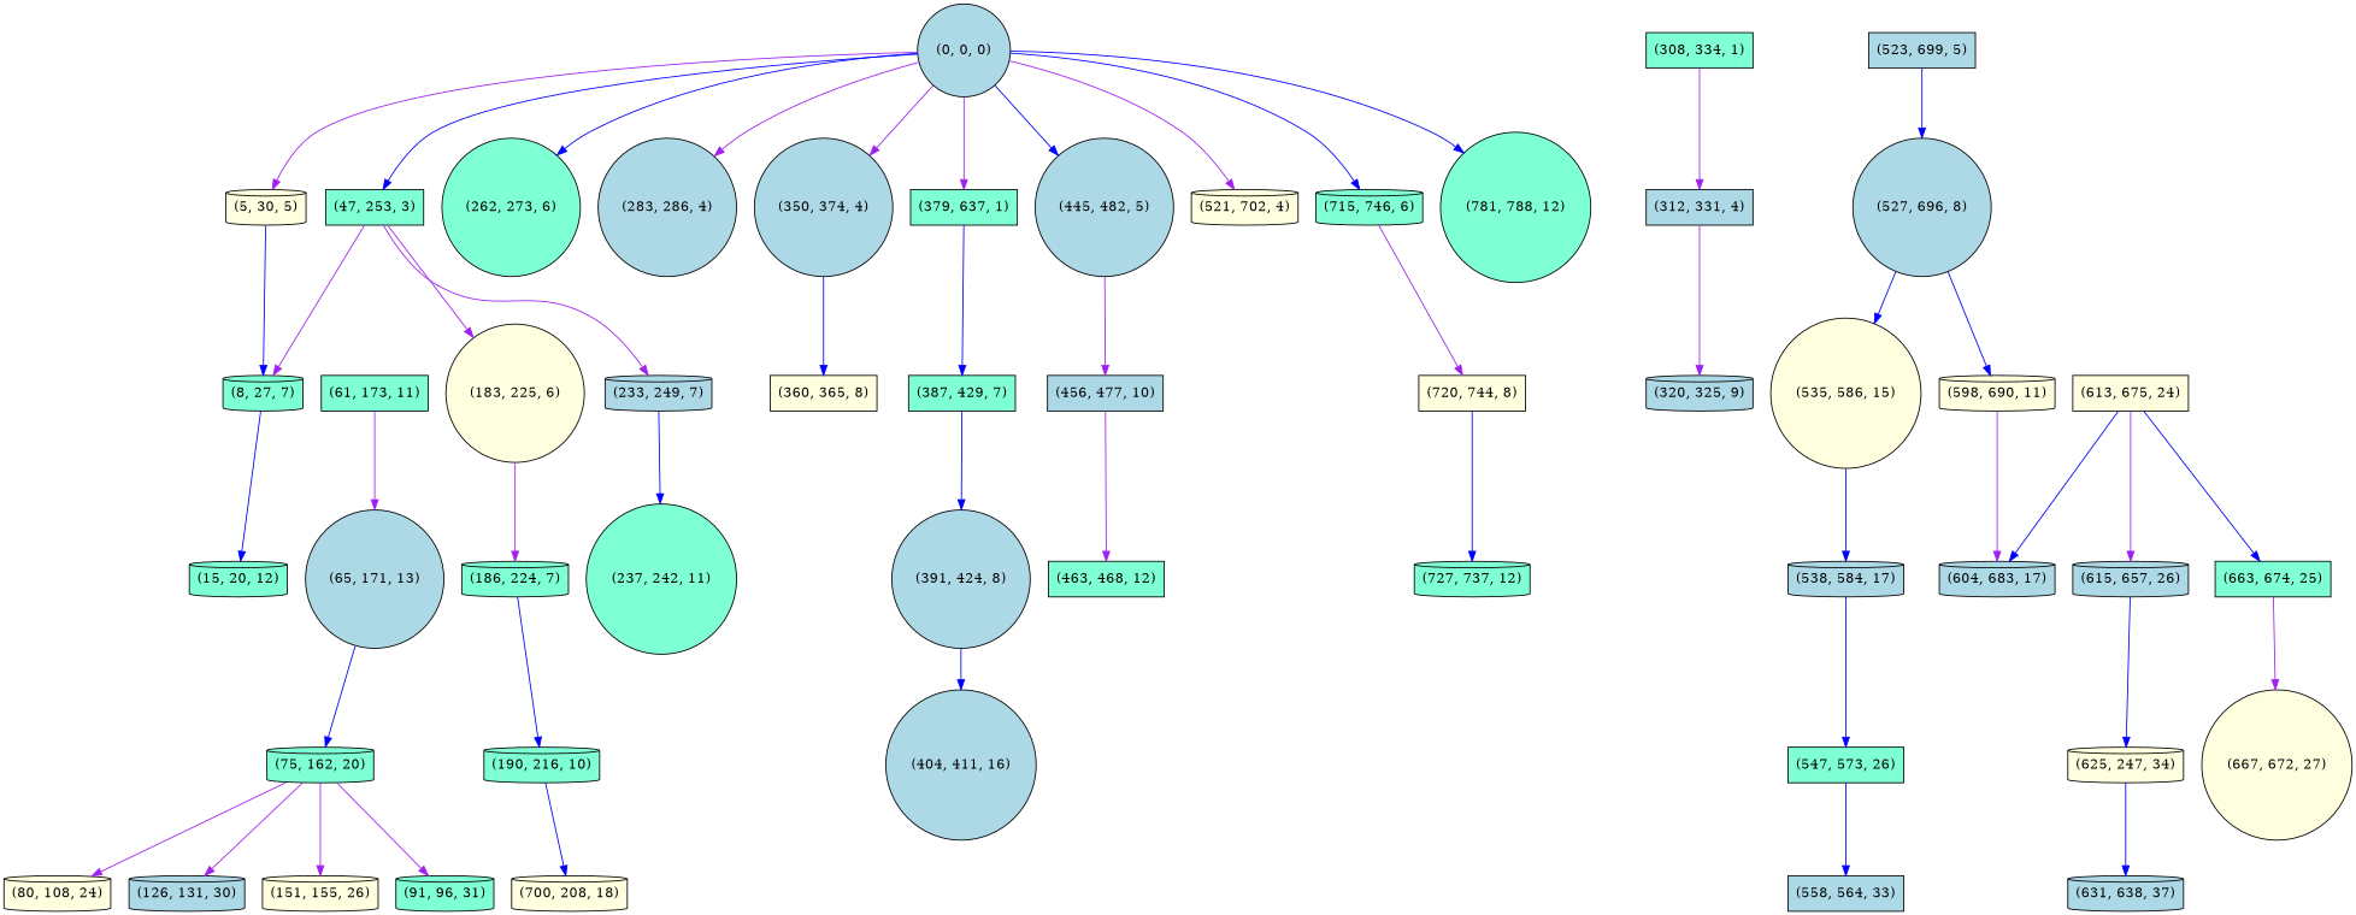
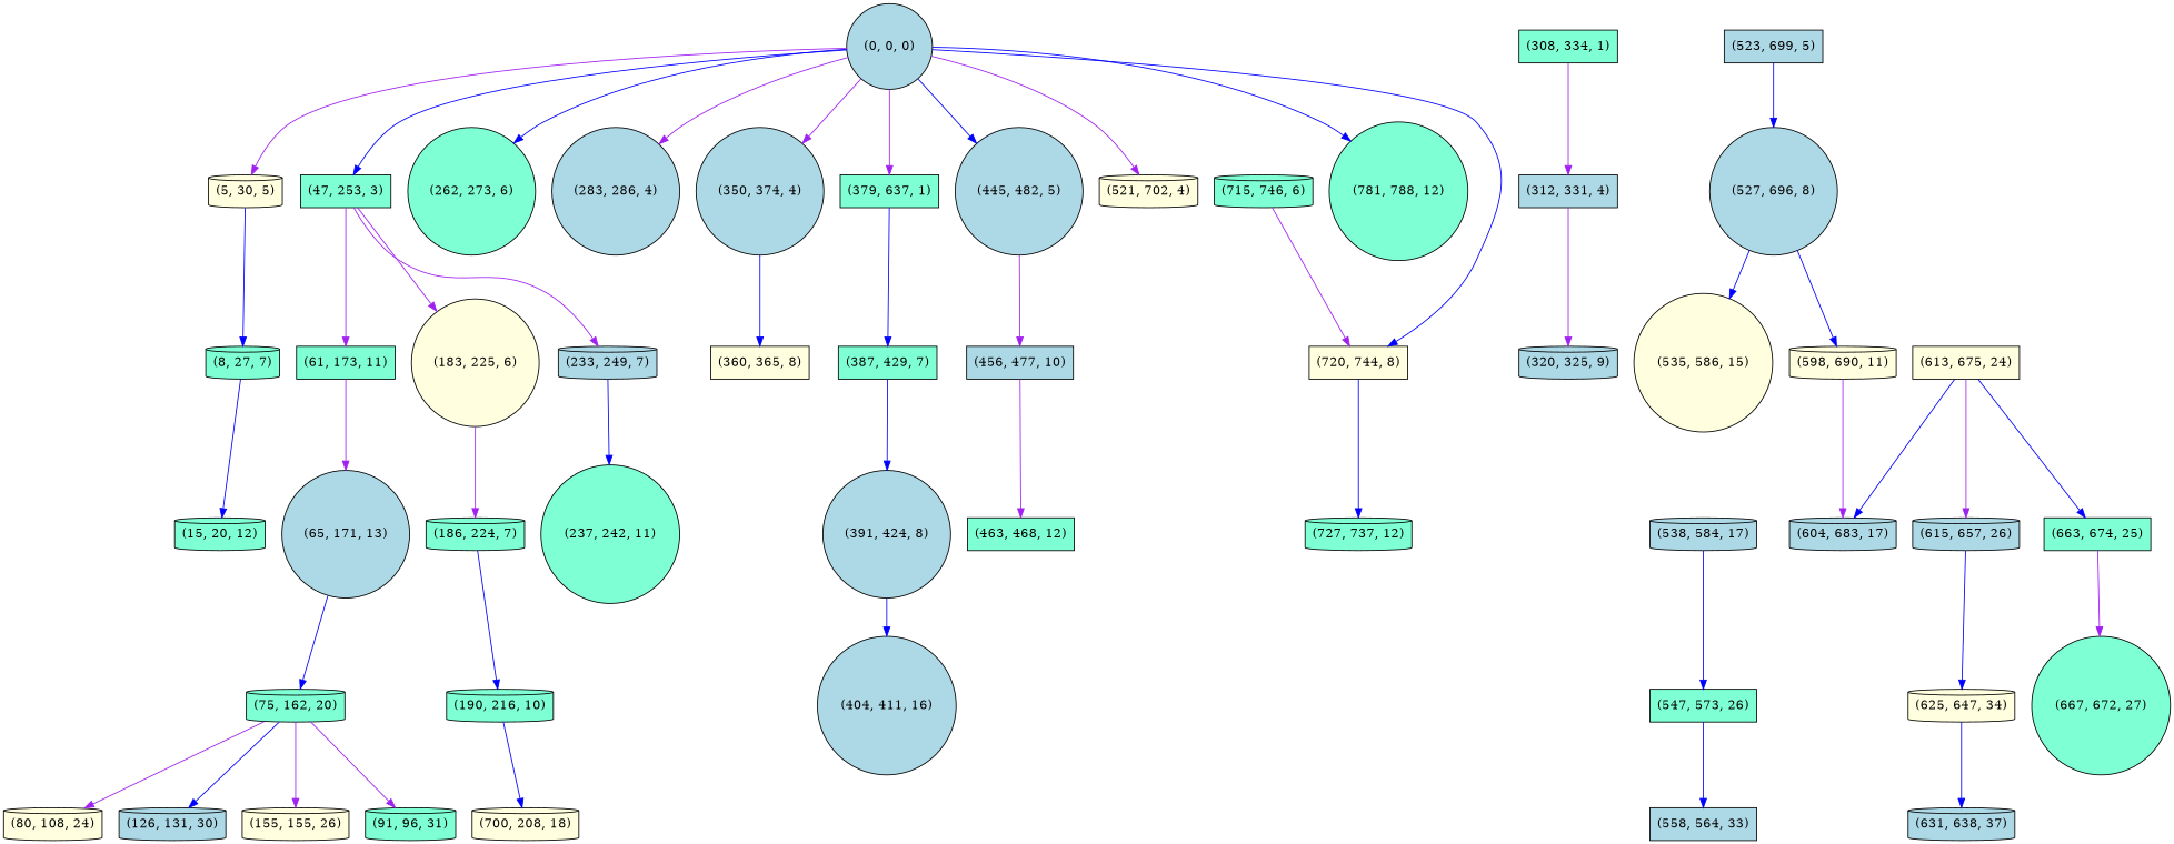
  digraph {
    node [fillcolor=aquamarine shape=cylinder style=filled]
    edge [color=blue]
    "(0, 0, 0)" [fillcolor=lightblue shape=circle]
    "(5, 30, 5)" [fillcolor=lightyellow]
    "(47, 253, 3)" [shape=box]
    "(262, 273, 6)" [shape=circle]
    n5 [fillcolor=lightblue label="(283, 286, 4)" shape=circle]
    "(350, 374, 4)" [fillcolor=lightblue shape=circle]
    n7 [label="(379, 637, 1)" shape=box]
    "(445, 482, 5)" [fillcolor=lightblue shape=circle]
    "(521, 702, 4)" [fillcolor=lightyellow]
    "(715, 746, 6)"
    "(781, 788, 12)" [shape=circle]
    "(8, 27, 7)"
    "(61, 173, 11)" [shape=box]
    "(183, 225, 6)" [fillcolor=lightyellow shape=circle]
    "(233, 249, 7)" [fillcolor=lightblue]
    "(308, 334, 1)" [shape=box]
    "(312, 331, 4)" [fillcolor=lightblue shape=box]
    "(360, 365, 8)" [fillcolor=lightyellow shape=box]
    "(387, 429, 7)" [shape=box]
    "(456, 477, 10)" [fillcolor=lightblue shape=box]
    "(720, 744, 8)" [fillcolor=lightyellow shape=box]
    "(15, 20, 12)"
    "(65, 171, 13)" [fillcolor=lightblue shape=circle]
    "(186, 224, 7)"
    "(237, 242, 11)" [shape=circle]
    "(75, 162, 20)"
    "(80, 108, 24)" [fillcolor=lightyellow]
    "(126, 131, 30)" [fillcolor=lightblue]
-   "(151, 155, 26)" [fillcolor=lightyellow]
+   "(151, 155, 26)" [fillcolor=lightyellow label="(155, 155, 26)"]
    "(91, 96, 31)"
    "(190, 216, 10)"
    n32 [fillcolor=lightyellow label="(700, 208, 18)"]
    "(320, 325, 9)" [fillcolor=lightblue]
    "(391, 424, 8)" [fillcolor=lightblue shape=circle]
    "(404, 411, 16)" [fillcolor=lightblue shape=circle]
    "(463, 468, 12)" [shape=box]
    "(523, 699, 5)" [fillcolor=lightblue shape=box]
    "(527, 696, 8)" [fillcolor=lightblue shape=circle]
    "(535, 586, 15)" [fillcolor=lightyellow shape=circle]
    "(598, 690, 11)" [fillcolor=lightyellow]
    "(538, 584, 17)" [fillcolor=lightblue]
    "(604, 683, 17)" [fillcolor=lightblue]
    "(547, 573, 26)" [shape=box]
    "(558, 564, 33)" [fillcolor=lightblue shape=box]
    "(613, 675, 24)" [fillcolor=lightyellow shape=box]
    "(615, 657, 26)" [fillcolor=lightblue]
    "(663, 674, 25)" [shape=box]
-   "(625, 647, 34)" [fillcolor=lightyellow label="(625, 247, 34)"]
-   "(667, 672, 27)" [fillcolor=lightyellow shape=circle]
+   "(625, 647, 34)" [fillcolor=lightyellow]
+   "(667, 672, 27)" [shape=circle]
    "(631, 638, 37)" [fillcolor=lightblue]
    "(727, 737, 12)"
    "(0, 0, 0)" -> "(5, 30, 5)" [color=purple]
    "(0, 0, 0)" -> "(47, 253, 3)"
    "(0, 0, 0)" -> "(262, 273, 6)"
    "(0, 0, 0)" -> n5 [color=purple]
    "(0, 0, 0)" -> "(350, 374, 4)" [color=purple]
    "(0, 0, 0)" -> n7 [color=purple]
    "(0, 0, 0)" -> "(445, 482, 5)"
    "(0, 0, 0)" -> "(521, 702, 4)" [color=purple]
-   "(0, 0, 0)" -> "(715, 746, 6)"
+   "(0, 0, 0)" -> "(720, 744, 8)"
    "(0, 0, 0)" -> "(781, 788, 12)"
    "(5, 30, 5)" -> "(8, 27, 7)"
-   "(47, 253, 3)" -> "(8, 27, 7)" [color=purple]
+   "(47, 253, 3)" -> "(61, 173, 11)" [color=purple]
    "(47, 253, 3)" -> "(183, 225, 6)" [color=purple]
    "(47, 253, 3)" -> "(233, 249, 7)" [color=purple]
    "(350, 374, 4)" -> "(360, 365, 8)"
    n7 -> "(387, 429, 7)"
    "(445, 482, 5)" -> "(456, 477, 10)" [color=purple]
    "(715, 746, 6)" -> "(720, 744, 8)" [color=purple]
    "(8, 27, 7)" -> "(15, 20, 12)"
    "(61, 173, 11)" -> "(65, 171, 13)" [color=purple]
    "(183, 225, 6)" -> "(186, 224, 7)" [color=purple]
    "(233, 249, 7)" -> "(237, 242, 11)"
    "(308, 334, 1)" -> "(312, 331, 4)" [color=purple]
    "(312, 331, 4)" -> "(320, 325, 9)" [color=purple]
    "(387, 429, 7)" -> "(391, 424, 8)"
    "(456, 477, 10)" -> "(463, 468, 12)" [color=purple]
    "(720, 744, 8)" -> "(727, 737, 12)"
    "(65, 171, 13)" -> "(75, 162, 20)"
    "(186, 224, 7)" -> "(190, 216, 10)"
    "(75, 162, 20)" -> "(80, 108, 24)" [color=purple]
-   "(75, 162, 20)" -> "(126, 131, 30)" [color=purple]
+   "(75, 162, 20)" -> "(126, 131, 30)"
    "(75, 162, 20)" -> "(151, 155, 26)" [color=purple]
    "(75, 162, 20)" -> "(91, 96, 31)" [color=purple]
    "(190, 216, 10)" -> n32
    "(391, 424, 8)" -> "(404, 411, 16)"
    "(523, 699, 5)" -> "(527, 696, 8)"
    "(527, 696, 8)" -> "(535, 586, 15)"
    "(527, 696, 8)" -> "(598, 690, 11)"
-   "(535, 586, 15)" -> "(538, 584, 17)"
    "(598, 690, 11)" -> "(604, 683, 17)" [color=purple]
    "(538, 584, 17)" -> "(547, 573, 26)"
    "(547, 573, 26)" -> "(558, 564, 33)"
    "(613, 675, 24)" -> "(604, 683, 17)"
    "(613, 675, 24)" -> "(615, 657, 26)" [color=purple]
    "(613, 675, 24)" -> "(663, 674, 25)"
    "(615, 657, 26)" -> "(625, 647, 34)"
    "(663, 674, 25)" -> "(667, 672, 27)" [color=purple]
    "(625, 647, 34)" -> "(631, 638, 37)"
  }
